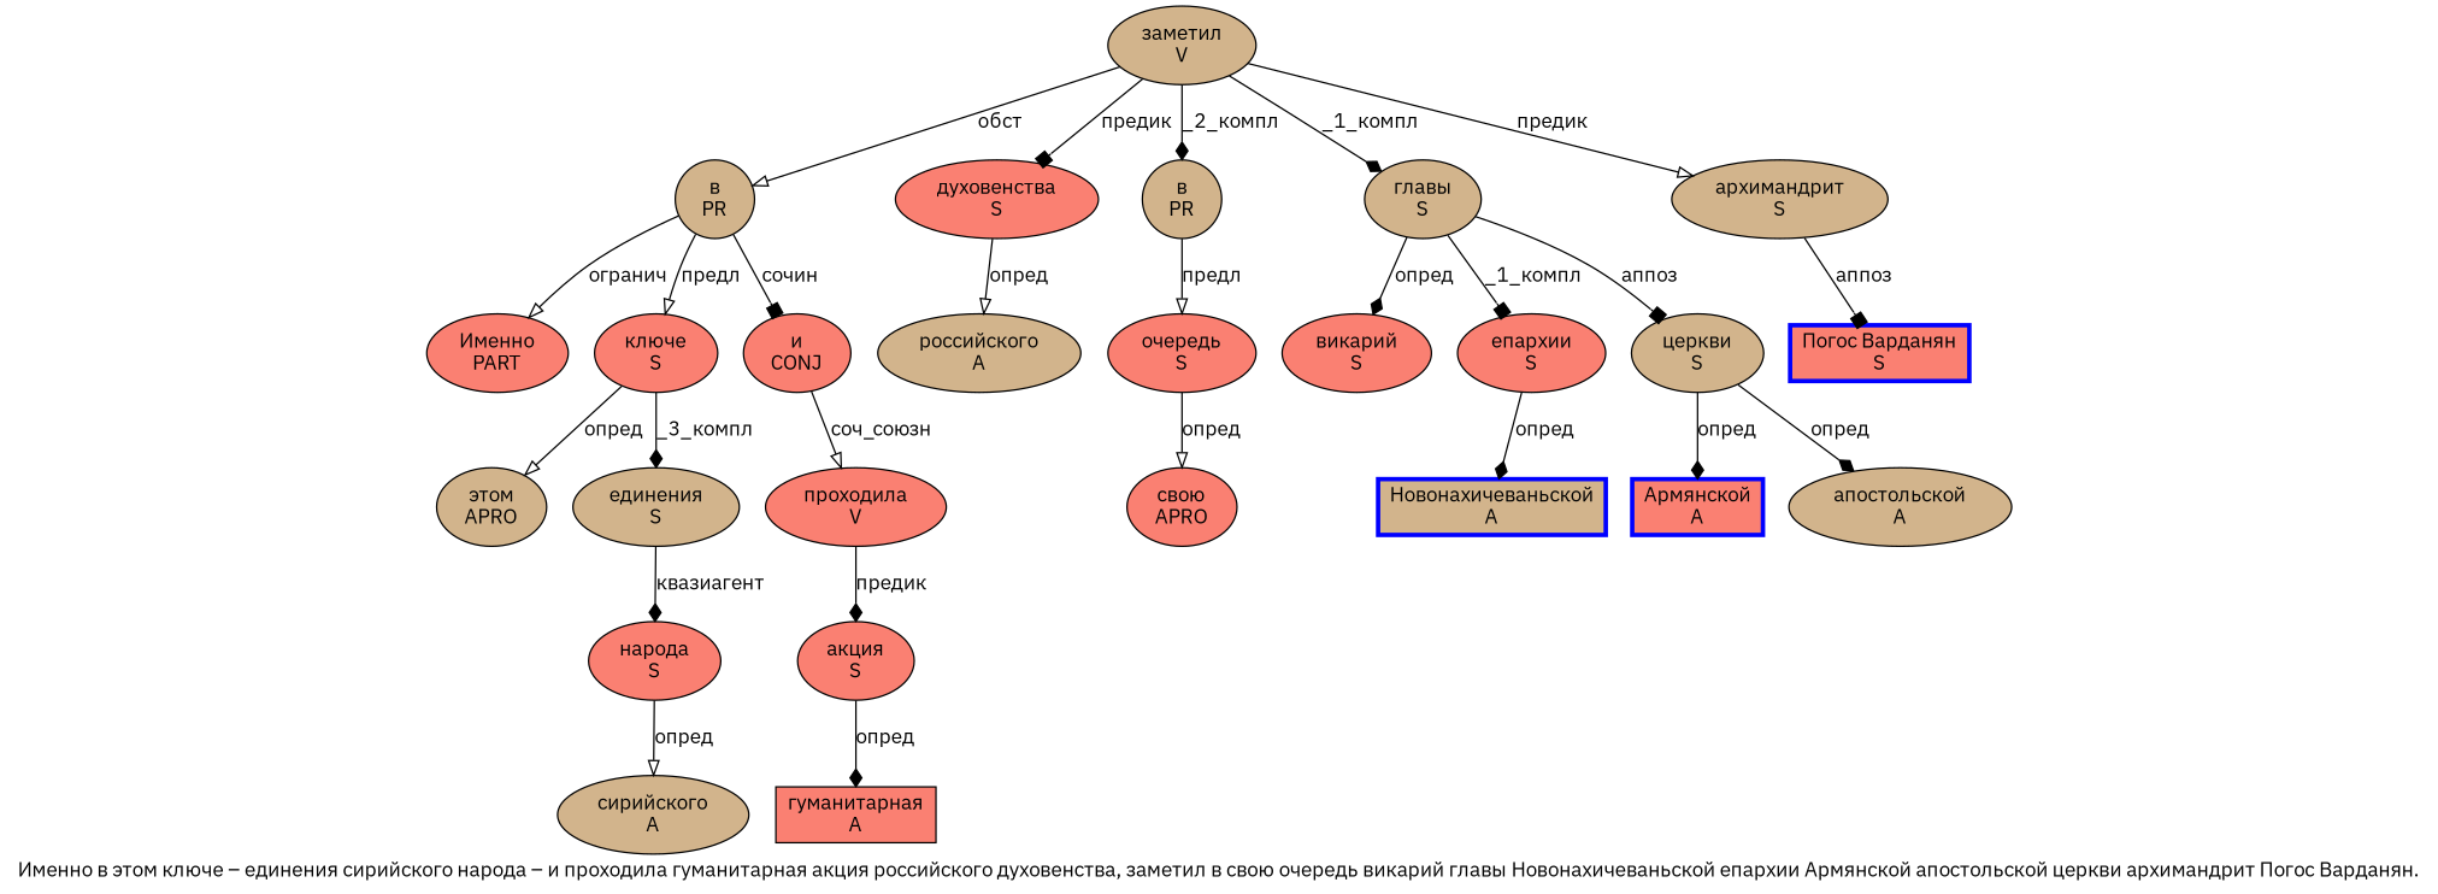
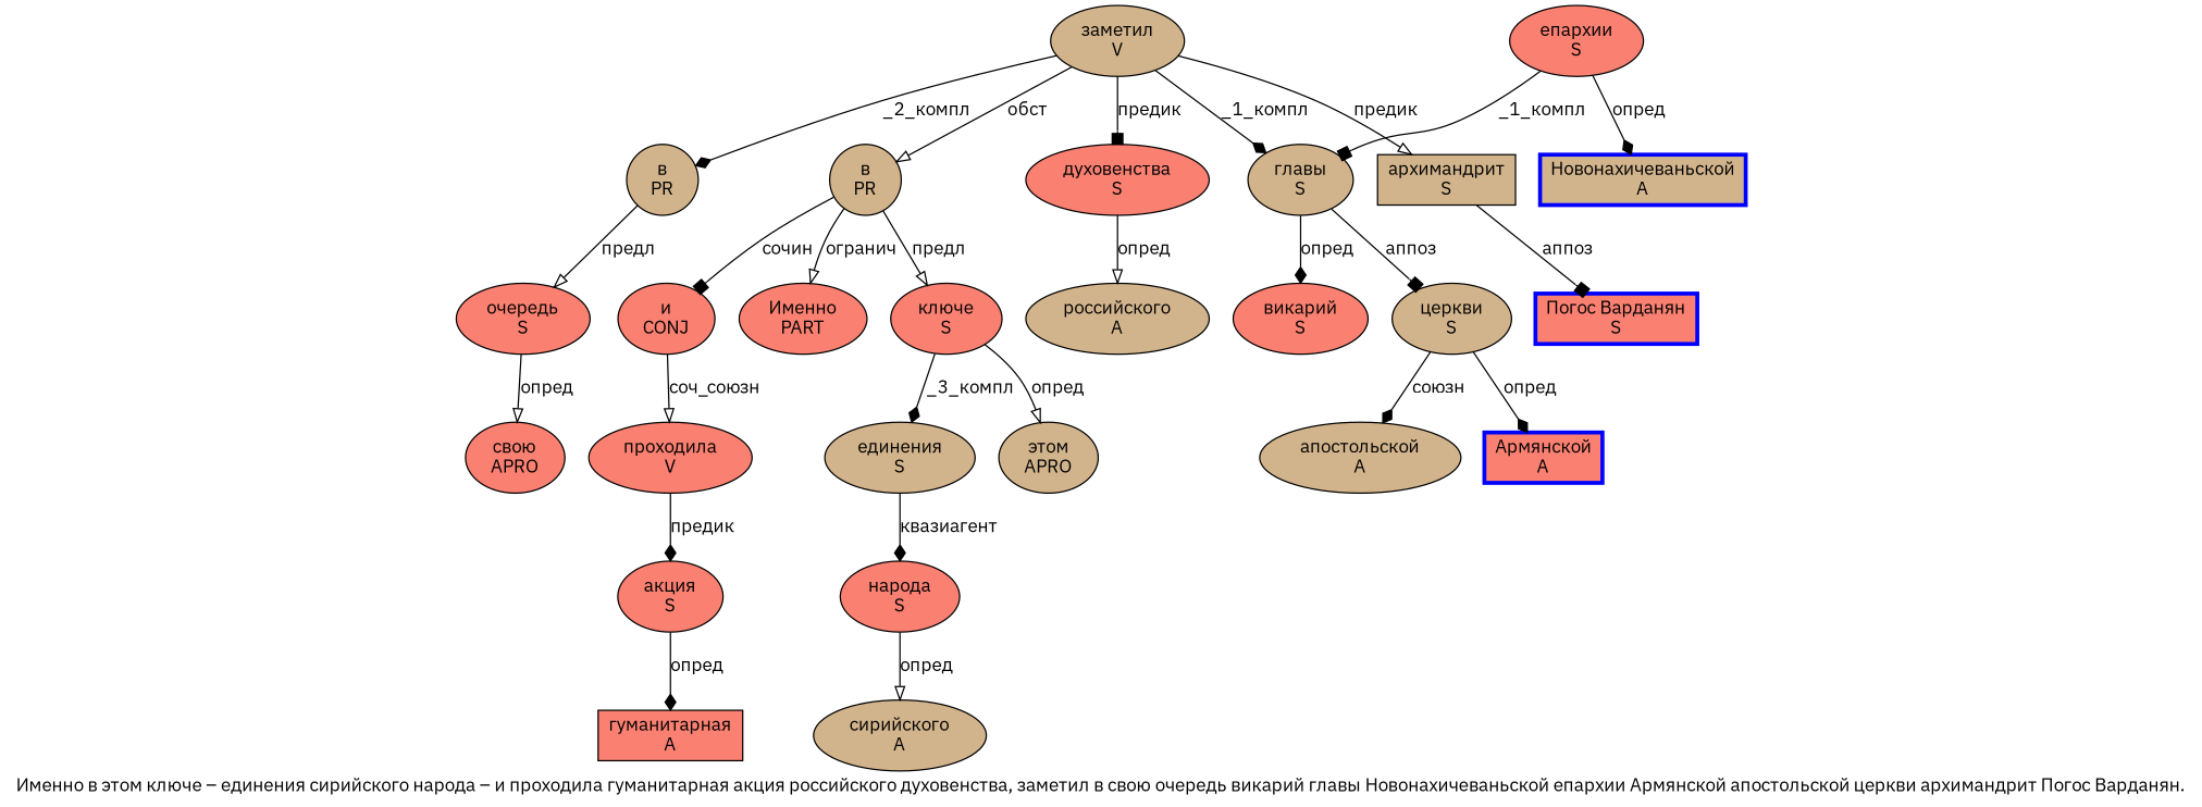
  digraph {
    fontname="IBM Plex Sans"
    label="Именно в этом ключе – единения сирийского народа – и проходила гуманитарная акция российского духовенства, заметил в свою очередь викарий главы Новонахичеваньской епархии Армянской апостольской церкви архимандрит Погос Варданян."
    node [fillcolor=salmon fontname="IBM Plex Sans" penwidth=1 shape=ellipse style=filled]
    edge [arrowhead=onormal fontname="IBM Plex Sans"]
    n1 [label="Именно\nPART"]
    n2 [fillcolor=tan label="в\nPR"]
    n3 [label="ключе\nS"]
    n4 [label="и\nCONJ"]
    n5 [fillcolor=tan label="этом\nAPRO"]
    n6 [fillcolor=tan label="единения\nS"]
    n7 [label="проходила\nV"]
    n8 [label="народа\nS"]
    n9 [fillcolor=tan label="сирийского\nA"]
    n10 [label="акция\nS"]
    n11 [label="гуманитарная\nA" shape=box]
    n12 [fillcolor=tan label="российского\nA"]
    n13 [label="духовенства\nS"]
    n14 [fillcolor=tan label="заметил\nV"]
    n15 [fillcolor=tan label="в\nPR"]
    n16 [fillcolor=tan label="главы\nS"]
-   n17 [fillcolor=tan label="архимандрит\nS"]
+   n17 [fillcolor=tan label="архимандрит\nS" shape=box]
    n18 [label="очередь\nS"]
    n19 [label="викарий\nS"]
    n20 [label="епархии\nS"]
    n21 [fillcolor=tan label="церкви\nS"]
    n22 [color=blue label="Погос Варданян\nS" penwidth=3 shape=box]
    n23 [label="свою\nAPRO"]
    n24 [color=blue fillcolor=tan label="Новонахичеваньской\nA" penwidth=3 shape=box]
    n25 [color=blue label="Армянской\nA" penwidth=3 shape=box]
    n26 [fillcolor=tan label="апостольской\nA"]
    n2 -> n1 [label="огранич"]
    n2 -> n3 [label="предл"]
    n2 -> n4 [arrowhead=box label="сочин"]
    n3 -> n5 [label="опред"]
    n3 -> n6 [arrowhead=diamond label="_3_компл"]
    n4 -> n7 [label="соч_союзн"]
    n6 -> n8 [arrowhead=diamond label="квазиагент"]
    n7 -> n10 [arrowhead=diamond label="предик"]
    n8 -> n9 [label="опред"]
    n10 -> n11 [arrowhead=diamond label="опред"]
    n13 -> n12 [label="опред"]
    n14 -> n2 [label="обст"]
    n14 -> n13 [arrowhead=box label="предик"]
    n14 -> n15 [arrowhead=diamond label="_2_компл"]
    n14 -> n16 [arrowhead=diamond label="_1_компл"]
    n14 -> n17 [label="предик"]
    n15 -> n18 [label="предл"]
    n16 -> n19 [arrowhead=diamond label="опред"]
-   n16 -> n20 [arrowhead=box label="_1_компл"]
+   n20 -> n16 [arrowhead=box label="_1_компл"]
    n16 -> n21 [arrowhead=box label="аппоз"]
    n17 -> n22 [arrowhead=box label="аппоз"]
    n18 -> n23 [label="опред"]
    n20 -> n24 [arrowhead=diamond label="опред"]
    n21 -> n25 [arrowhead=diamond label="опред"]
-   n21 -> n26 [arrowhead=diamond label="опред"]
+   n21 -> n26 [arrowhead=diamond label="союзн"]
  }
